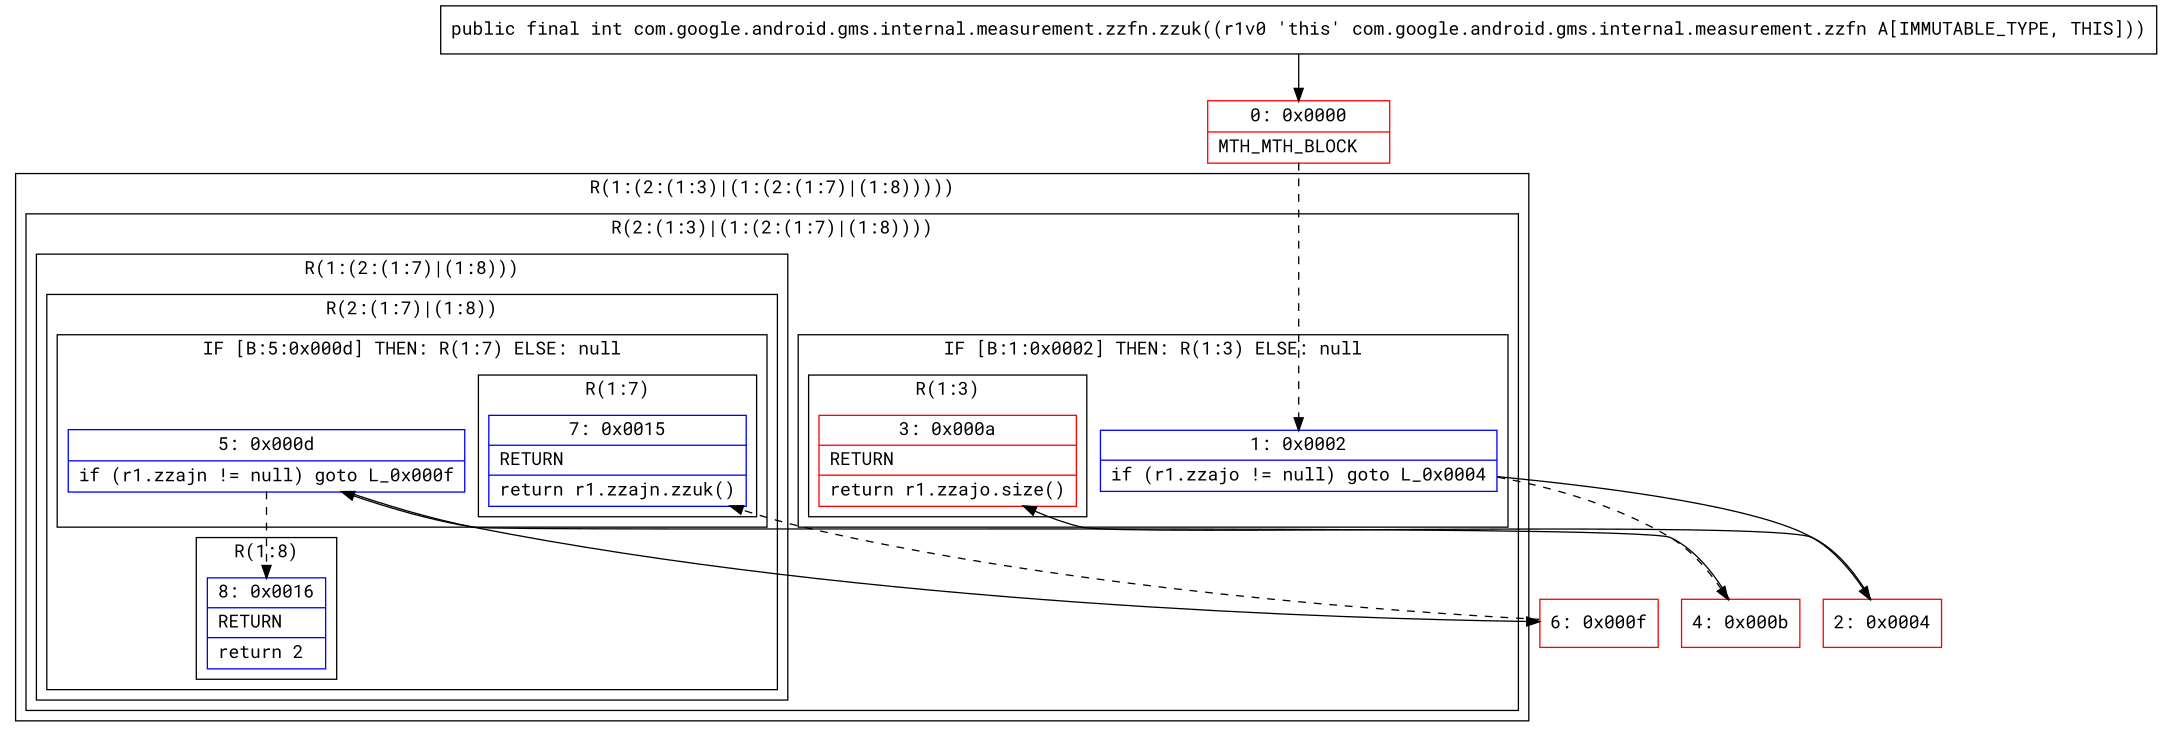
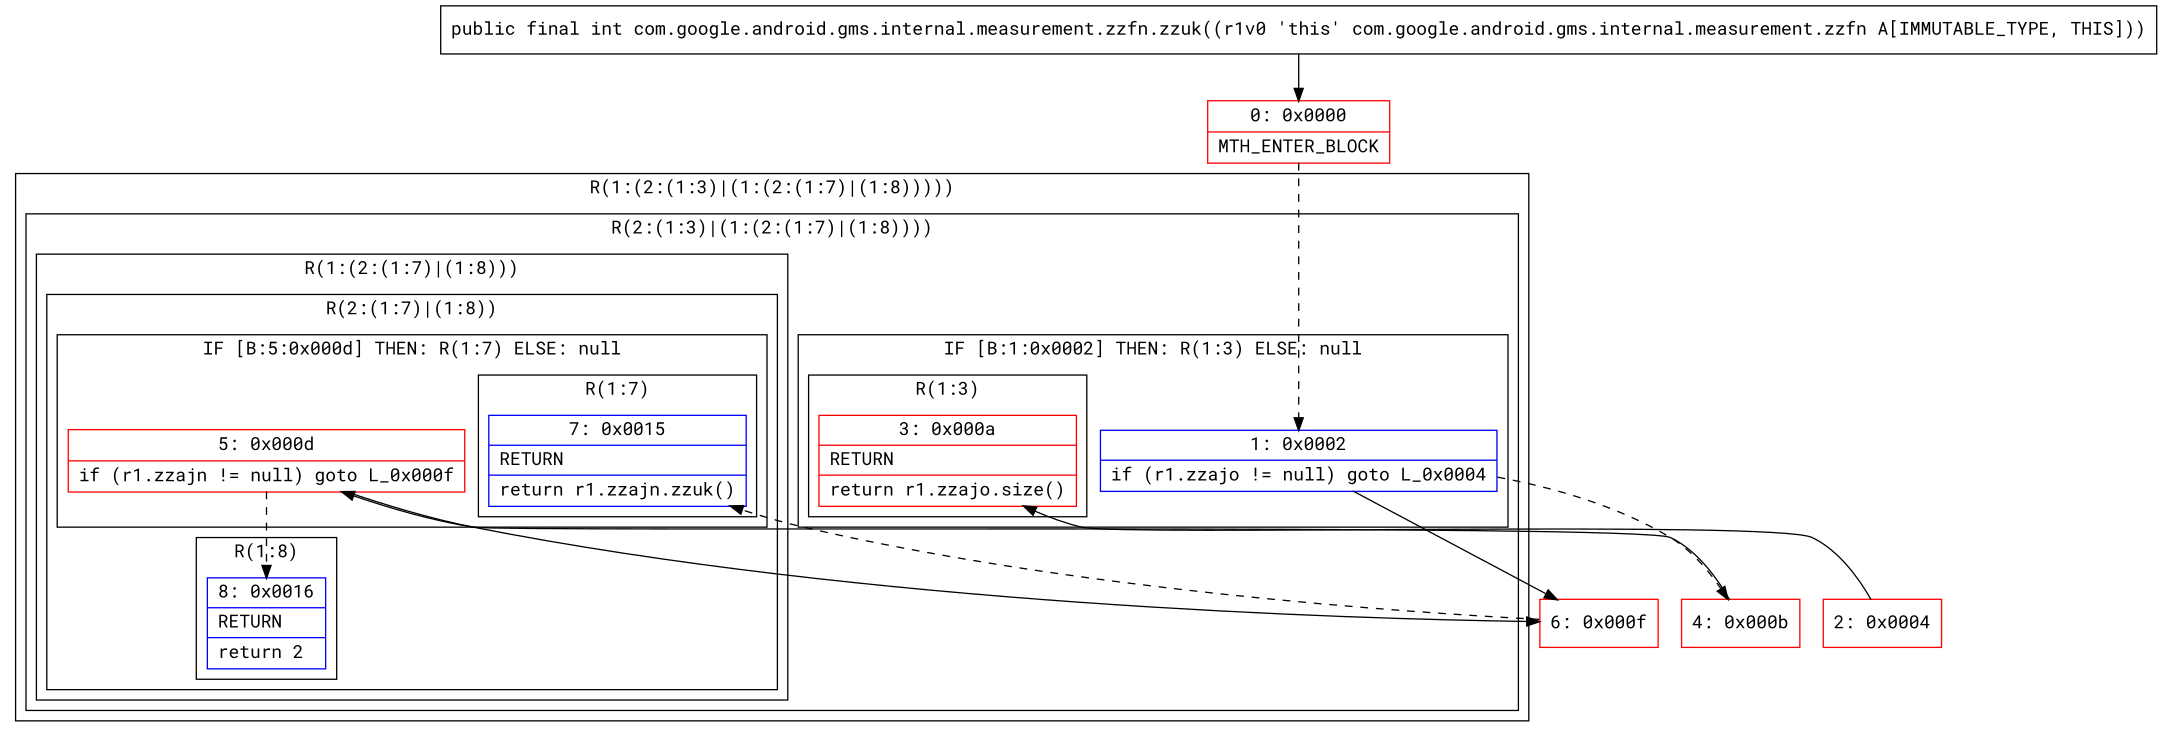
  digraph {
    fontname="Roboto Mono"
    node [color=red fontname="Roboto Mono" shape=record]
    edge [fontname="Roboto Mono"]
    n1 [label="{3\:\ 0x000a|RETURN\l|return r1.zzajo.size()\l}"]
    n2 [color=blue label="{1\:\ 0x0002|if (r1.zzajo != null) goto L_0x0004\l}"]
    n3 [color=blue label="{7\:\ 0x0015|RETURN\l|return r1.zzajn.zzuk()\l}"]
-   n4 [color=blue label="{5\:\ 0x000d|if (r1.zzajn != null) goto L_0x000f\l}"]
+   n4 [label="{5\:\ 0x000d|if (r1.zzajn != null) goto L_0x000f\l}"]
    n5 [color=blue label="{8\:\ 0x0016|RETURN\l|return 2\l}"]
    n6 [label="{2\:\ 0x0004}"]
    n7 [label="{4\:\ 0x000b}"]
    n8 [label="{6\:\ 0x000f}"]
-   n9 [label="{0\:\ 0x0000|MTH_MTH_BLOCK\l}"]
+   n9 [label="{0\:\ 0x0000|MTH_ENTER_BLOCK\l}"]
    n10 [label="{public final int com.google.android.gms.internal.measurement.zzfn.zzuk((r1v0 'this' com.google.android.gms.internal.measurement.zzfn A[IMMUTABLE_TYPE, THIS])) }" color=""]
    subgraph cluster_1 {
      label="R(1:(2:(1:3)|(1:(2:(1:7)|(1:8)))))"
      subgraph cluster_2 {
        label="R(2:(1:3)|(1:(2:(1:7)|(1:8))))"
        subgraph cluster_3 {
          label="IF [B:1:0x0002] THEN: R(1:3) ELSE: null"
          n2
          subgraph cluster_4 {
            label="R(1:3)"
            n1
          }
        }
        subgraph cluster_5 {
          label="R(1:(2:(1:7)|(1:8)))"
          subgraph cluster_6 {
            label="R(2:(1:7)|(1:8))"
            subgraph cluster_7 {
              label="IF [B:5:0x000d] THEN: R(1:7) ELSE: null"
              n4
              subgraph cluster_8 {
                label="R(1:7)"
                n3
              }
            }
            subgraph cluster_9 {
              label="R(1:8)"
              n5
            }
          }
        }
      }
    }
-   n2 -> n6
+   n2 -> n8
    n2 -> n7 [style=dashed]
    n4 -> n5 [style=dashed]
    n4 -> n8
    n6 -> n1
    n7 -> n4
    n8 -> n3 [style=dashed]
    n9 -> n2 [style=dashed]
    n10 -> n9
  }
